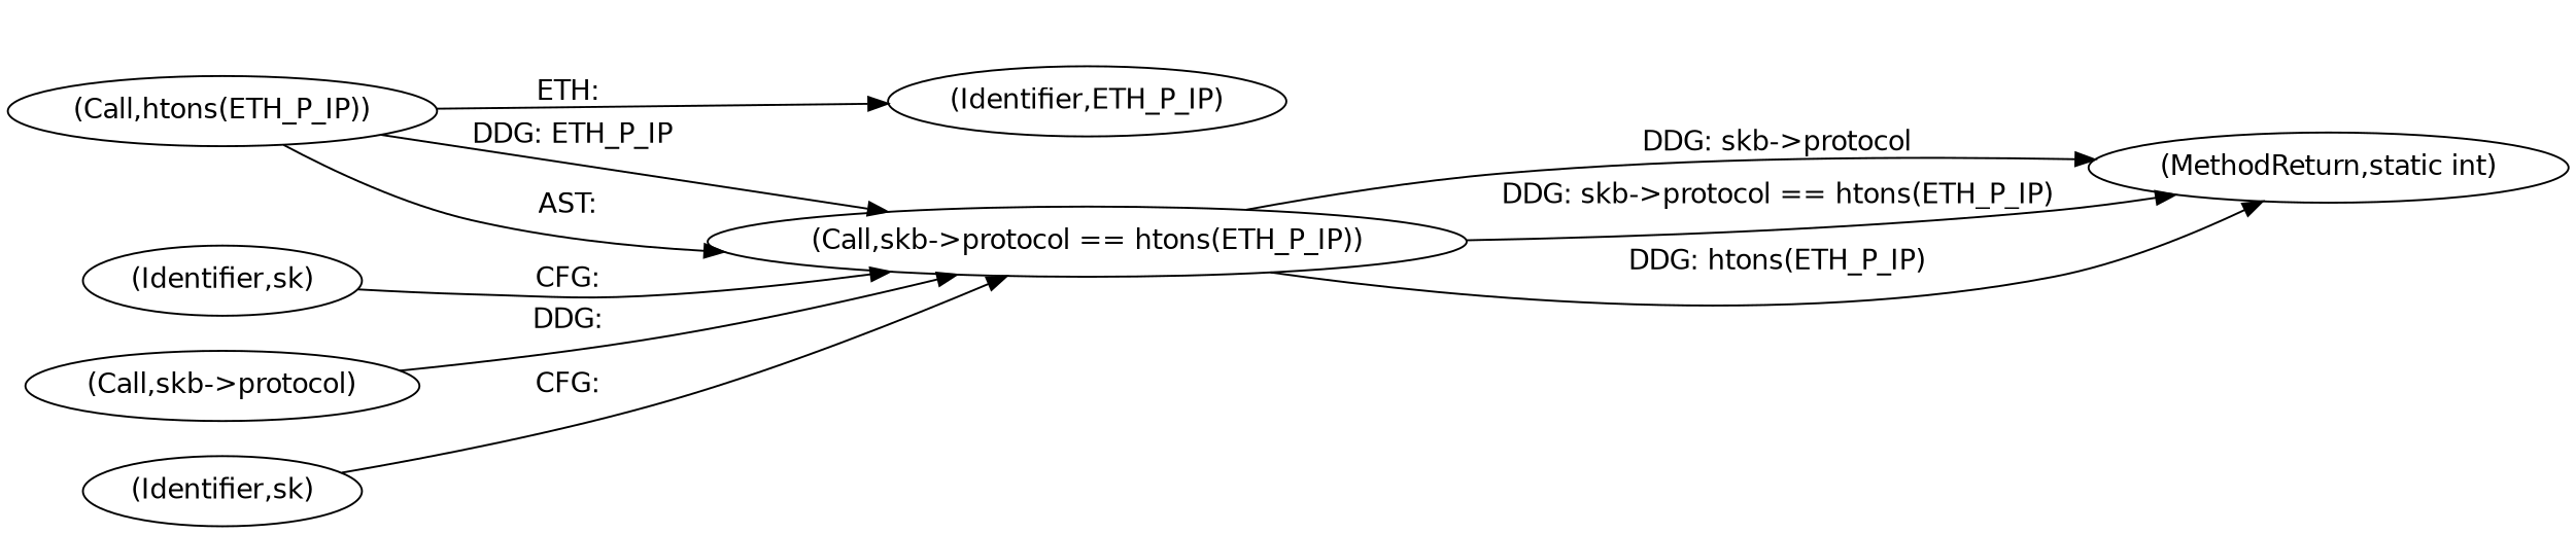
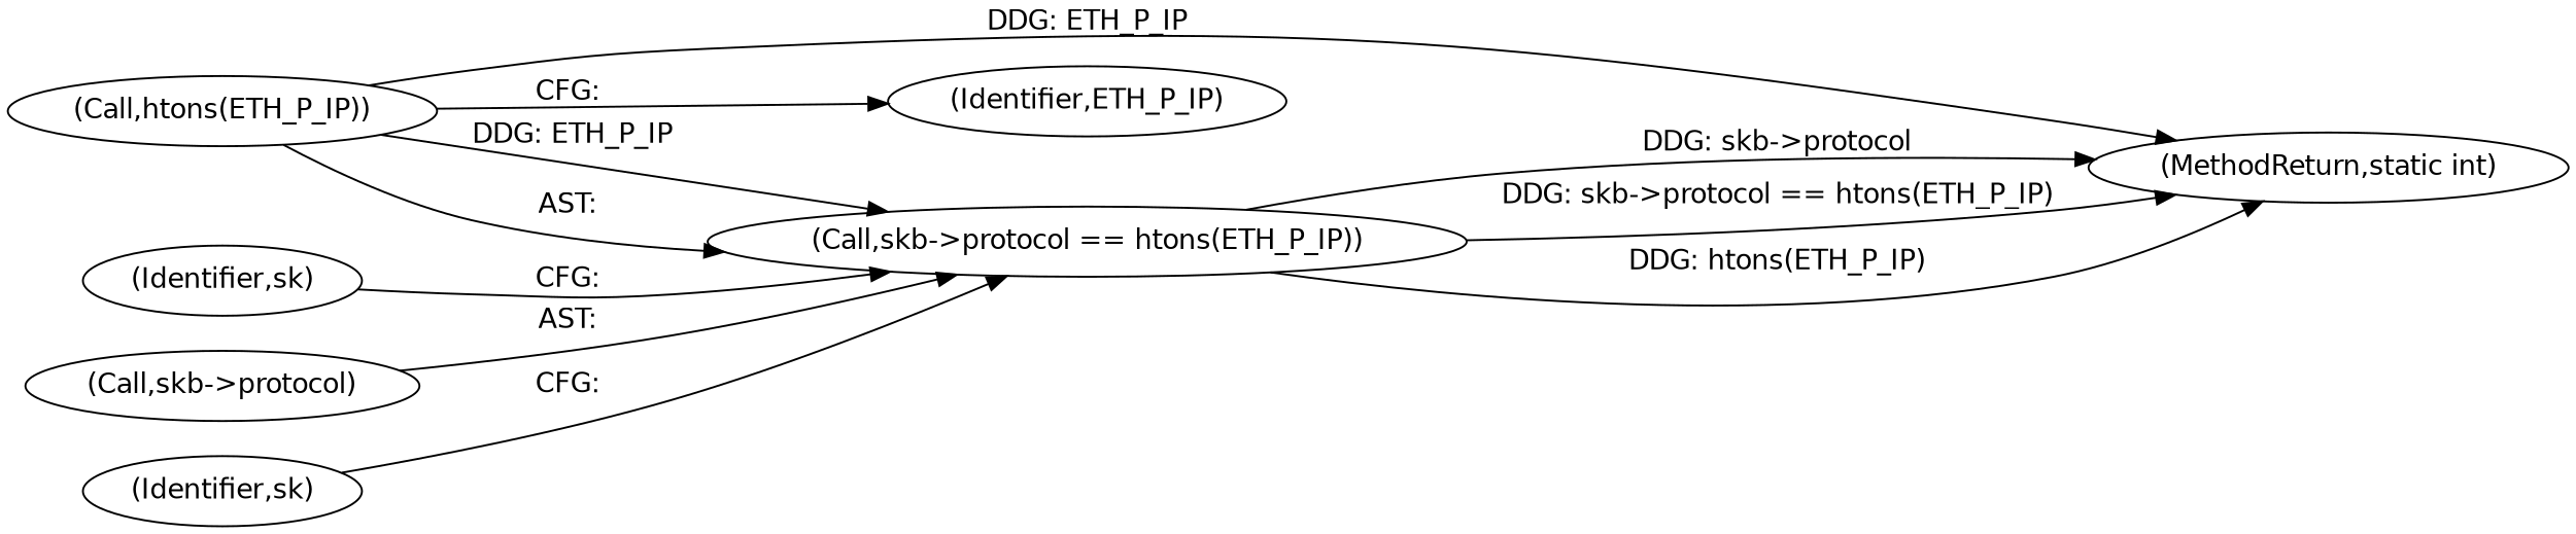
  digraph {
    fontname="DejaVu Sans"
    rankdir=LR
    node [fontname="DejaVu Sans"]
    edge [fontname="DejaVu Sans"]
    n1 [label="(Call,skb->protocol == htons(ETH_P_IP))"]
    n2 [label="(MethodReturn,static int)"]
    n3 [label="(Call,htons(ETH_P_IP))"]
    n4 [label="(Identifier,ETH_P_IP)"]
    n5 [label="(Identifier,sk)"]
    n6 [label="(Call,skb->protocol)"]
    n7 [label="(Identifier,sk)"]
    n1 -> n2 [label="DDG: skb->protocol"]
    n1 -> n2 [label="DDG: skb->protocol == htons(ETH_P_IP)"]
    n1 -> n2 [label="DDG: htons(ETH_P_IP)"]
    n3 -> n1 [label="AST: "]
    n3 -> n1 [label="DDG: ETH_P_IP"]
-   n3 -> n4 [label="ETH: "]
+   n3 -> n2 [label="DDG: ETH_P_IP"]
+   n3 -> n4 [label="CFG: "]
    n5 -> n1 [label="CFG: "]
-   n6 -> n1 [label="DDG: "]
+   n6 -> n1 [label="AST: "]
    n7 -> n1 [label="CFG: "]
  }
